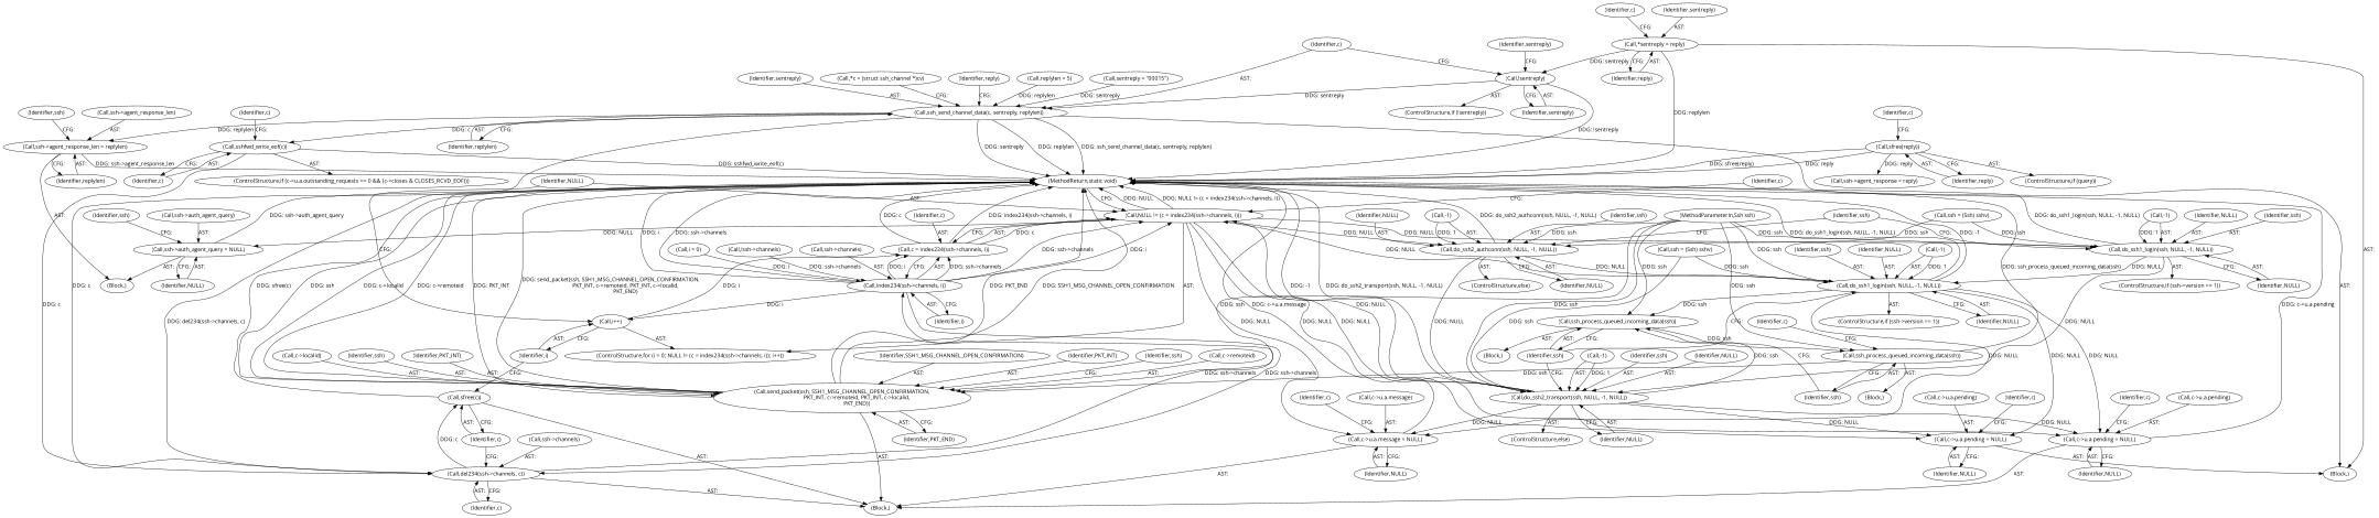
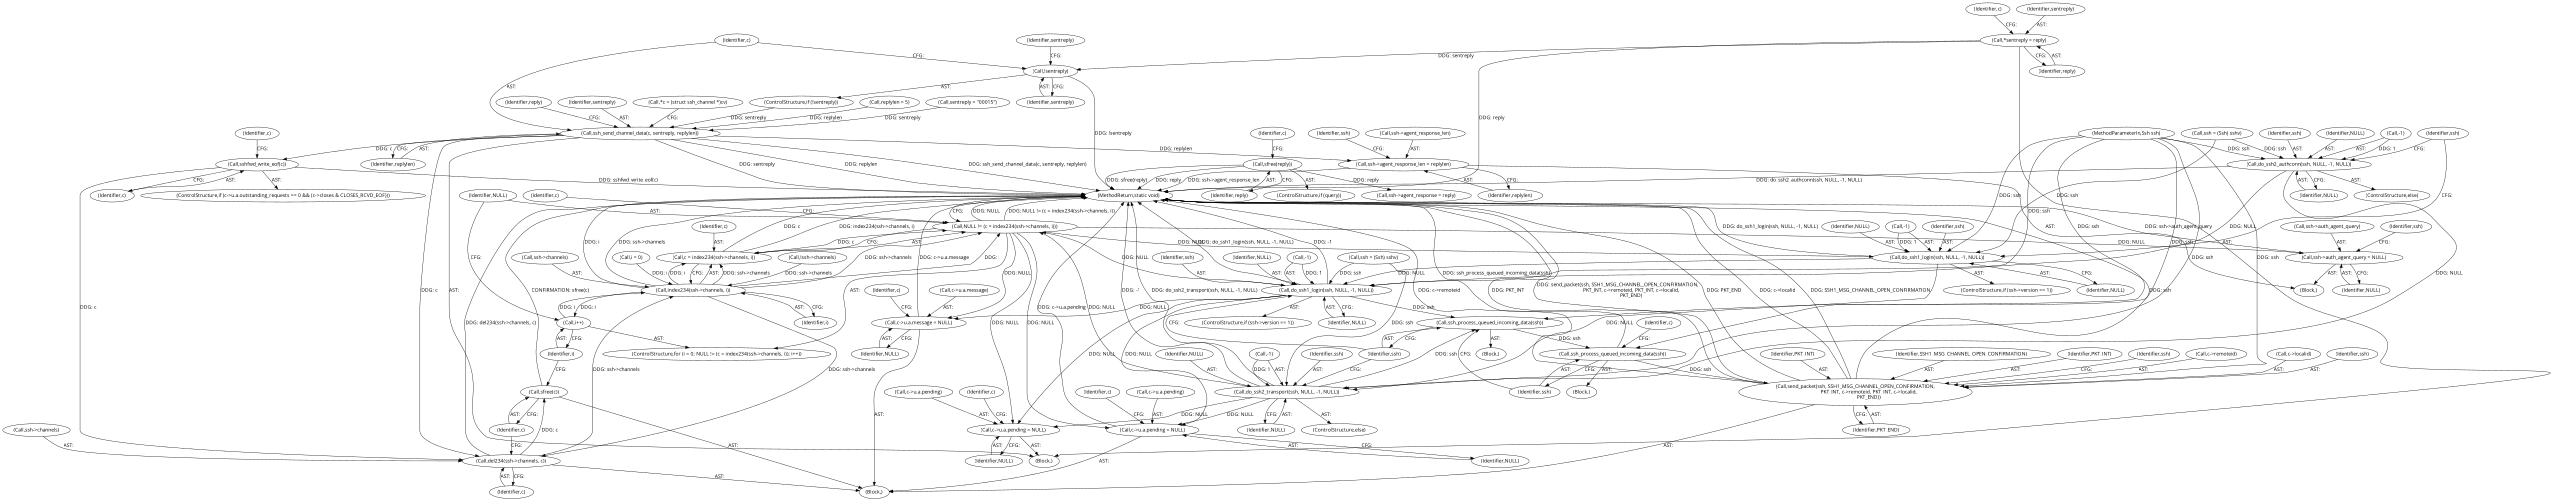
  digraph {
    fontname="Open Sans"
    node [fontname="Open Sans"]
    edge [fontname="Open Sans"]
    n1 [label="(Call,*sentreply = reply)"]
    n2 [label="(Call,!sentreply)"]
    n3 [label="(Block,)"]
    n4 [label="(MethodReturn,static void)"]
    n5 [label="(Identifier,reply)"]
    n6 [label="(Call,ssh_send_channel_data(c, sentreply, replylen))"]
    n7 [label="(Identifier,sentreply)"]
    n8 [label="(ControlStructure,if (!sentreply))"]
    n9 [label="(Call,NULL != (c = index234(ssh->channels, i)))"]
    n10 [label="(Call,sfree(reply))"]
    n11 [label="(Identifier,reply)"]
    n12 [label="(ControlStructure,if (query))"]
    n13 [label="(Call,ssh->agent_response = reply)"]
    n14 [label="(Call,ssh->agent_response_len = replylen)"]
    n15 [label="(Call,sshfwd_write_eof(c))"]
    n16 [label="(Call,del234(ssh->channels, c))"]
    n17 [label="(Identifier,replylen)"]
    n18 [label="(Block,)"]
    n19 [label="(Identifier,replylen)"]
    n20 [label="(ControlStructure,if (c->u.a.outstanding_requests == 0 && (c->closes & CLOSES_RCVD_EOF)))"]
    n21 [label="(Identifier,c)"]
    n22 [label="(Call,index234(ssh->channels, i))"]
    n23 [label="(Call,sfree(c))"]
    n24 [label="(Block,)"]
    n25 [label="(Identifier,c)"]
    n26 [label="(Call,c = index234(ssh->channels, i))"]
    n27 [label="(Call,i++)"]
    n28 [label="(Identifier,i)"]
    n29 [label="(Identifier,c)"]
    n30 [label="(Call,ssh->auth_agent_query = NULL)"]
    n31 [label="(Call,do_ssh1_login(ssh, NULL, -1, NULL))"]
    n32 [label="(Call,c->u.a.pending = NULL)"]
    n33 [label="(Call,c->u.a.message = NULL)"]
    n34 [label="(Call,c->u.a.pending = NULL)"]
    n35 [label="(Call,do_ssh2_authconn(ssh, NULL, -1, NULL))"]
    n36 [label="(ControlStructure,for (i = 0; NULL != (c = index234(ssh->channels, i)); i++))"]
    n37 [label="(Identifier,i)"]
    n38 [label="(Identifier,NULL)"]
    n39 [label="(Call,do_ssh1_login(ssh, NULL, -1, NULL))"]
    n40 [label="(Call,do_ssh2_transport(ssh, NULL, -1, NULL))"]
    n41 [label="(ControlStructure,if (ssh->version == 1))"]
    n42 [label="(Identifier,NULL)"]
    n43 [label="(Identifier,NULL)"]
    n44 [label="(Identifier,NULL)"]
    n45 [label="(Identifier,NULL)"]
    n46 [label="(Identifier,NULL)"]
    n47 [label="(ControlStructure,else)"]
    n48 [label="(Call,ssh_process_queued_incoming_data(ssh))"]
    n49 [label="(Identifier,NULL)"]
    n50 [label="(ControlStructure,if (ssh->version == 1))"]
    n51 [label="(Identifier,NULL)"]
    n52 [label="(ControlStructure,else)"]
    n53 [label="(Call,ssh_process_queued_incoming_data(ssh))"]
    n54 [label="(Block,)"]
    n55 [label="(Identifier,ssh)"]
    n56 [label="(Call,send_packet(ssh, SSH1_MSG_CHANNEL_OPEN_CONFIRMATION,\n                    PKT_INT, c->remoteid, PKT_INT, c->localid,\n                    PKT_END))"]
    n57 [label="(Block,)"]
    n58 [label="(Identifier,ssh)"]
    n59 [label="(Identifier,PKT_END)"]
    n60 [label="(Call,ssh = (Ssh) sshv)"]
    n61 [label="(Identifier,ssh)"]
    n62 [label="(Identifier,SSH1_MSG_CHANNEL_OPEN_CONFIRMATION)"]
    n63 [label="(Call,i = 0)"]
    n64 [label="(Call,-1)"]
    n65 [label="(Identifier,c)"]
    n66 [label="(Call,ssh = (Ssh) sshv)"]
    n67 [label="(Identifier,PKT_INT)"]
    n68 [label="(Identifier,c)"]
    n69 [label="(Identifier,ssh)"]
    n70 [label="(Identifier,sentreply)"]
    n71 [label="(Identifier,c)"]
    n72 [label="(Identifier,ssh)"]
    n73 [label="(Call,!ssh->channels)"]
    n74 [label="(Call,ssh->agent_response_len)"]
    n75 [label="(Call,c->remoteid)"]
    n76 [label="(Call,-1)"]
    n77 [label="(Identifier,ssh)"]
    n78 [label="(Call,*c = (struct ssh_channel *)cv)"]
    n79 [label="(Call,ssh->auth_agent_query)"]
    n80 [label="(MethodParameterIn,Ssh ssh)"]
    n81 [label="(Identifier,NULL)"]
    n82 [label="(Identifier,c)"]
    n83 [label="(Identifier,reply)"]
    n84 [label="(Identifier,c)"]
    n85 [label="(Identifier,c)"]
    n86 [label="(Identifier,NULL)"]
    n87 [label="(Identifier,c)"]
    n88 [label="(Identifier,ssh)"]
    n89 [label="(Identifier,c)"]
    n90 [label="(Call,replylen = 5)"]
    n91 [label="(Call,c->u.a.pending)"]
    n92 [label="(Identifier,sentreply)"]
    n93 [label="(Identifier,NULL)"]
    n94 [label="(Identifier,ssh)"]
    n95 [label="(Identifier,sentreply)"]
    n96 [label="(Call,c->localid)"]
    n97 [label="(Call,sentreply = \"\0\0\0\1\5\")"]
    n98 [label="(Identifier,NULL)"]
    n99 [label="(Identifier,ssh)"]
    n100 [label="(Identifier,c)"]
    n101 [label="(Call,-1)"]
    n102 [label="(Call,ssh->channels)"]
    n103 [label="(Identifier,c)"]
    n104 [label="(Identifier,NULL)"]
    n105 [label="(Call,ssh->channels)"]
    n106 [label="(Identifier,ssh)"]
    n107 [label="(Identifier,ssh)"]
    n108 [label="(Call,c->u.a.message)"]
    n109 [label="(Call,-1)"]
    n110 [label="(Call,c->u.a.pending)"]
    n111 [label="(Identifier,PKT_INT)"]
    n1 -> n2 [label="DDG: sentreply"]
    n1 -> n3 [label="AST: "]
-   n1 -> n4 [label="DDG: replylen"]
+   n1 -> n4 [label="DDG: reply"]
    n1 -> n5 [label="CFG: "]
    n2 -> n4 [label="DDG: !sentreply"]
-   n2 -> n6 [label="DDG: sentreply"]
+   n8 -> n6 [label="DDG: sentreply"]
    n2 -> n7 [label="CFG: "]
    n2 -> n8 [label="AST: "]
    n4 -> n9 [label="CFG: "]
    n5 -> n1 [label="AST: "]
    n6 -> n3 [label="AST: "]
    n6 -> n4 [label="DDG: sentreply"]
    n6 -> n4 [label="DDG: replylen"]
    n6 -> n4 [label="DDG: ssh_send_channel_data(c, sentreply, replylen)"]
    n6 -> n14 [label="DDG: replylen"]
    n6 -> n15 [label="DDG: c"]
    n6 -> n16 [label="DDG: c"]
    n6 -> n17 [label="CFG: "]
    n7 -> n2 [label="AST: "]
    n9 -> n4 [label="DDG: NULL"]
    n9 -> n4 [label="DDG: NULL != (c = index234(ssh->channels, i))"]
    n9 -> n26 [label="CFG: "]
    n9 -> n30 [label="DDG: NULL"]
    n9 -> n31 [label="DDG: NULL"]
    n9 -> n32 [label="DDG: NULL"]
    n9 -> n33 [label="DDG: NULL"]
    n9 -> n34 [label="DDG: NULL"]
-   n9 -> n35 [label="DDG: NULL"]
    n9 -> n36 [label="AST: "]
    n10 -> n4 [label="DDG: sfree(reply)"]
    n10 -> n4 [label="DDG: reply"]
    n10 -> n11 [label="CFG: "]
    n10 -> n12 [label="AST: "]
    n10 -> n13 [label="DDG: reply"]
    n11 -> n10 [label="AST: "]
    n14 -> n4 [label="DDG: ssh->agent_response_len"]
    n14 -> n18 [label="AST: "]
    n14 -> n19 [label="CFG: "]
    n15 -> n4 [label="DDG: sshfwd_write_eof(c)"]
    n15 -> n16 [label="DDG: c"]
    n15 -> n20 [label="AST: "]
    n15 -> n21 [label="CFG: "]
    n16 -> n4 [label="DDG: del234(ssh->channels, c)"]
    n16 -> n22 [label="DDG: ssh->channels"]
    n16 -> n23 [label="DDG: c"]
    n16 -> n24 [label="AST: "]
    n16 -> n25 [label="CFG: "]
    n17 -> n6 [label="AST: "]
    n19 -> n14 [label="AST: "]
    n21 -> n15 [label="AST: "]
    n22 -> n4 [label="DDG: i"]
    n22 -> n4 [label="DDG: ssh->channels"]
    n22 -> n9 [label="DDG: ssh->channels"]
    n22 -> n9 [label="DDG: i"]
    n22 -> n16 [label="DDG: ssh->channels"]
    n22 -> n26 [label="AST: "]
    n22 -> n26 [label="DDG: ssh->channels"]
    n22 -> n26 [label="DDG: i"]
    n22 -> n27 [label="DDG: i"]
    n22 -> n28 [label="CFG: "]
-   n23 -> n4 [label="DDG: sfree(c)"]
+   n23 -> n4 [label="CONFIRMATION: sfree(c)"]
    n23 -> n24 [label="AST: "]
    n23 -> n29 [label="CFG: "]
    n25 -> n16 [label="AST: "]
    n26 -> n4 [label="DDG: index234(ssh->channels, i)"]
    n26 -> n4 [label="DDG: c"]
    n26 -> n9 [label="AST: "]
    n26 -> n9 [label="DDG: c"]
    n26 -> n22 [label="CFG: "]
-   n27 -> n26 [label="DDG: i"]
+   n27 -> n22 [label="DDG: i"]
    n27 -> n36 [label="AST: "]
    n27 -> n37 [label="CFG: "]
    n28 -> n22 [label="AST: "]
    n29 -> n16 [label="CFG: "]
    n29 -> n23 [label="AST: "]
    n30 -> n4 [label="DDG: ssh->auth_agent_query"]
    n30 -> n18 [label="AST: "]
    n30 -> n38 [label="CFG: "]
    n31 -> n4 [label="DDG: do_ssh1_login(ssh, NULL, -1, NULL)"]
    n31 -> n39 [label="DDG: NULL"]
    n31 -> n40 [label="DDG: NULL"]
    n31 -> n41 [label="AST: "]
    n31 -> n42 [label="CFG: "]
    n32 -> n3 [label="AST: "]
    n32 -> n43 [label="CFG: "]
    n33 -> n4 [label="DDG: c->u.a.message"]
    n33 -> n24 [label="AST: "]
    n33 -> n44 [label="CFG: "]
    n34 -> n4 [label="DDG: c->u.a.pending"]
    n34 -> n24 [label="AST: "]
    n34 -> n45 [label="CFG: "]
    n35 -> n4 [label="DDG: do_ssh2_authconn(ssh, NULL, -1, NULL)"]
    n35 -> n39 [label="DDG: NULL"]
    n35 -> n40 [label="DDG: NULL"]
    n35 -> n46 [label="CFG: "]
    n35 -> n47 [label="AST: "]
    n37 -> n23 [label="CFG: "]
    n37 -> n27 [label="AST: "]
    n38 -> n30 [label="AST: "]
    n39 -> n4 [label="DDG: do_ssh1_login(ssh, NULL, -1, NULL)"]
    n39 -> n4 [label="DDG: -1"]
    n39 -> n9 [label="DDG: NULL"]
    n39 -> n32 [label="DDG: NULL"]
    n39 -> n33 [label="DDG: NULL"]
    n39 -> n34 [label="DDG: NULL"]
    n39 -> n48 [label="DDG: ssh"]
    n39 -> n49 [label="CFG: "]
    n39 -> n50 [label="AST: "]
    n40 -> n4 [label="DDG: -1"]
    n40 -> n4 [label="DDG: do_ssh2_transport(ssh, NULL, -1, NULL)"]
    n40 -> n9 [label="DDG: NULL"]
    n40 -> n32 [label="DDG: NULL"]
-   n40 -> n33 [label="DDG: NULL"]
    n40 -> n34 [label="DDG: NULL"]
    n40 -> n48 [label="DDG: ssh"]
    n40 -> n51 [label="CFG: "]
    n40 -> n52 [label="AST: "]
    n42 -> n31 [label="AST: "]
    n43 -> n32 [label="AST: "]
    n44 -> n33 [label="AST: "]
    n45 -> n34 [label="AST: "]
    n46 -> n35 [label="AST: "]
    n48 -> n53 [label="DDG: ssh"]
    n48 -> n54 [label="AST: "]
    n48 -> n55 [label="CFG: "]
    n49 -> n39 [label="AST: "]
    n51 -> n40 [label="AST: "]
    n53 -> n4 [label="DDG: ssh_process_queued_incoming_data(ssh)"]
    n53 -> n56 [label="DDG: ssh"]
    n53 -> n57 [label="AST: "]
    n53 -> n58 [label="CFG: "]
    n55 -> n39 [label="CFG: "]
    n55 -> n40 [label="CFG: "]
    n55 -> n48 [label="AST: "]
    n56 -> n4 [label="DDG: ssh"]
    n56 -> n4 [label="DDG: c->localid"]
    n56 -> n4 [label="DDG: c->remoteid"]
    n56 -> n4 [label="DDG: PKT_INT"]
    n56 -> n4 [label="DDG: send_packet(ssh, SSH1_MSG_CHANNEL_OPEN_CONFIRMATION,\n                    PKT_INT, c->remoteid, PKT_INT, c->localid,\n                    PKT_END)"]
    n56 -> n4 [label="DDG: PKT_END"]
    n56 -> n4 [label="DDG: SSH1_MSG_CHANNEL_OPEN_CONFIRMATION"]
    n56 -> n24 [label="AST: "]
    n56 -> n59 [label="CFG: "]
    n58 -> n48 [label="CFG: "]
    n58 -> n53 [label="AST: "]
    n59 -> n56 [label="AST: "]
    n60 -> n39 [label="DDG: ssh"]
    n60 -> n40 [label="DDG: ssh"]
    n61 -> n39 [label="AST: "]
    n62 -> n56 [label="AST: "]
    n63 -> n22 [label="DDG: i"]
    n64 -> n40 [label="AST: "]
    n64 -> n40 [label="DDG: 1"]
    n65 -> n1 [label="CFG: "]
    n66 -> n31 [label="DDG: ssh"]
    n66 -> n35 [label="DDG: ssh"]
    n67 -> n56 [label="AST: "]
    n68 -> n53 [label="CFG: "]
    n69 -> n56 [label="CFG: "]
    n70 -> n6 [label="AST: "]
    n71 -> n15 [label="CFG: "]
    n72 -> n31 [label="CFG: "]
    n72 -> n35 [label="CFG: "]
    n73 -> n22 [label="DDG: ssh->channels"]
    n74 -> n14 [label="AST: "]
    n75 -> n56 [label="AST: "]
    n76 -> n31 [label="AST: "]
    n76 -> n31 [label="DDG: 1"]
    n77 -> n35 [label="AST: "]
    n78 -> n6 [label="CFG: "]
    n79 -> n30 [label="AST: "]
    n80 -> n31 [label="DDG: ssh"]
    n80 -> n35 [label="DDG: ssh"]
    n80 -> n39 [label="DDG: ssh"]
    n80 -> n40 [label="DDG: ssh"]
    n80 -> n48 [label="DDG: ssh"]
    n80 -> n53 [label="DDG: ssh"]
    n80 -> n56 [label="DDG: ssh"]
    n81 -> n39 [label="AST: "]
    n82 -> n34 [label="CFG: "]
    n83 -> n6 [label="CFG: "]
    n84 -> n9 [label="CFG: "]
    n85 -> n26 [label="AST: "]
    n86 -> n9 [label="AST: "]
    n86 -> n27 [label="CFG: "]
    n87 -> n10 [label="CFG: "]
    n88 -> n30 [label="CFG: "]
    n89 -> n33 [label="CFG: "]
    n90 -> n6 [label="DDG: replylen"]
    n91 -> n32 [label="AST: "]
    n92 -> n1 [label="AST: "]
    n93 -> n31 [label="AST: "]
    n94 -> n40 [label="AST: "]
    n95 -> n2 [label="CFG: "]
    n96 -> n56 [label="AST: "]
    n97 -> n6 [label="DDG: sentreply"]
    n98 -> n35 [label="AST: "]
    n99 -> n31 [label="AST: "]
    n100 -> n2 [label="CFG: "]
    n100 -> n6 [label="AST: "]
    n101 -> n35 [label="AST: "]
    n101 -> n35 [label="DDG: 1"]
    n102 -> n22 [label="AST: "]
    n103 -> n32 [label="CFG: "]
    n104 -> n40 [label="AST: "]
    n105 -> n16 [label="AST: "]
    n106 -> n56 [label="AST: "]
    n107 -> n14 [label="CFG: "]
    n108 -> n33 [label="AST: "]
    n109 -> n39 [label="AST: "]
    n109 -> n39 [label="DDG: 1"]
    n110 -> n34 [label="AST: "]
    n111 -> n56 [label="AST: "]
  }
